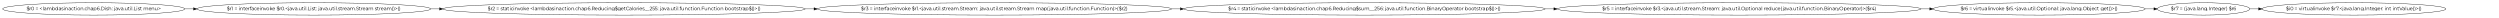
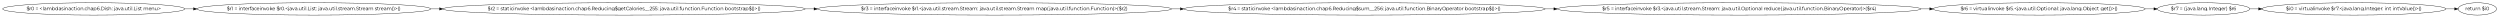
  digraph {
    rankdir=LR
    fontname=Montserrat
    node [fontname=Montserrat]
    edge [fontname=Montserrat]
    "$r0 = <lambdasinaction.chap6.Dish: java.util.List menu>"
    "$r1 = interfaceinvoke $r0.<java.util.List: java.util.stream.Stream stream()>()"
    "$r2 = staticinvoke <lambdasinaction.chap6.Reducing$getCalories__255: java.util.function.Function bootstrap$()>()"
    "$r3 = interfaceinvoke $r1.<java.util.stream.Stream: java.util.stream.Stream map(java.util.function.Function)>($r2)"
    "$r4 = staticinvoke <lambdasinaction.chap6.Reducing$sum__256: java.util.function.BinaryOperator bootstrap$()>()"
    "$r5 = interfaceinvoke $r3.<java.util.stream.Stream: java.util.Optional reduce(java.util.function.BinaryOperator)>($r4)"
    "$r6 = virtualinvoke $r5.<java.util.Optional: java.lang.Object get()>()"
    "$r7 = (java.lang.Integer) $r6"
    "$i0 = virtualinvoke $r7.<java.lang.Integer: int intValue()>()"
+   "return $i0"
    "$r0 = <lambdasinaction.chap6.Dish: java.util.List menu>" -> "$r1 = interfaceinvoke $r0.<java.util.List: java.util.stream.Stream stream()>()"
    "$r1 = interfaceinvoke $r0.<java.util.List: java.util.stream.Stream stream()>()" -> "$r2 = staticinvoke <lambdasinaction.chap6.Reducing$getCalories__255: java.util.function.Function bootstrap$()>()"
    "$r2 = staticinvoke <lambdasinaction.chap6.Reducing$getCalories__255: java.util.function.Function bootstrap$()>()" -> "$r3 = interfaceinvoke $r1.<java.util.stream.Stream: java.util.stream.Stream map(java.util.function.Function)>($r2)"
    "$r3 = interfaceinvoke $r1.<java.util.stream.Stream: java.util.stream.Stream map(java.util.function.Function)>($r2)" -> "$r4 = staticinvoke <lambdasinaction.chap6.Reducing$sum__256: java.util.function.BinaryOperator bootstrap$()>()"
    "$r4 = staticinvoke <lambdasinaction.chap6.Reducing$sum__256: java.util.function.BinaryOperator bootstrap$()>()" -> "$r5 = interfaceinvoke $r3.<java.util.stream.Stream: java.util.Optional reduce(java.util.function.BinaryOperator)>($r4)"
    "$r5 = interfaceinvoke $r3.<java.util.stream.Stream: java.util.Optional reduce(java.util.function.BinaryOperator)>($r4)" -> "$r6 = virtualinvoke $r5.<java.util.Optional: java.lang.Object get()>()"
    "$r6 = virtualinvoke $r5.<java.util.Optional: java.lang.Object get()>()" -> "$r7 = (java.lang.Integer) $r6"
    "$r7 = (java.lang.Integer) $r6" -> "$i0 = virtualinvoke $r7.<java.lang.Integer: int intValue()>()"
+   "$i0 = virtualinvoke $r7.<java.lang.Integer: int intValue()>()" -> "return $i0"
  }
